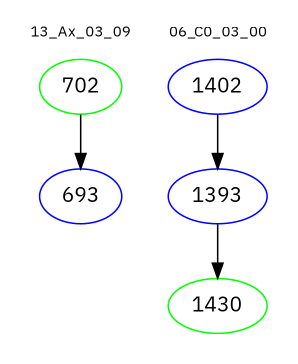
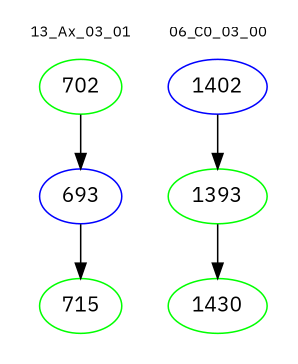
  digraph {
    fontname="IBM Plex Sans"
    node [color=green fontname="IBM Plex Sans"]
    edge [color=black fontname="IBM Plex Sans"]
    n1 [label=702]
    n2 [color=blue label=693]
+   n3 [label=715]
    n4 [color=blue label=1402]
-   n5 [color=blue label=1393]
+   n5 [label=1393]
    n6 [label=1430]
    subgraph cluster_1 {
      color=white
      fontsize=10
-     label="13_Ax_03_09"
+     label="13_Ax_03_01"
      n1
      n2
+     n3
    }
    subgraph cluster_2 {
      color=white
      fontsize=10
      label="06_C0_03_00"
      n4
      n5
      n6
    }
    n1 -> n2
+   n2 -> n3
    n4 -> n5
    n5 -> n6
  }
